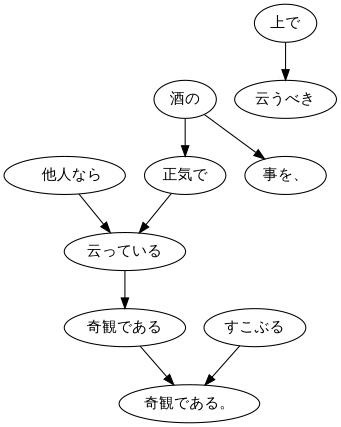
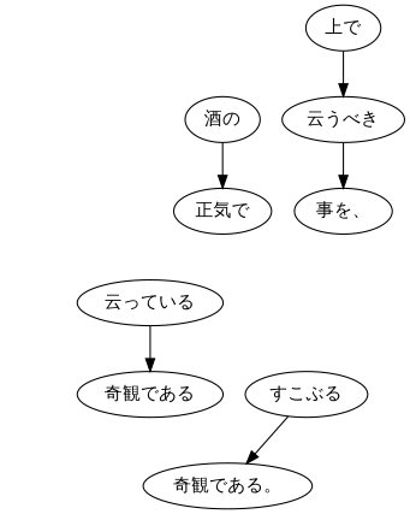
  digraph {
-   n1 [label="　他人なら"]
    n2 [label="云っている"]
    n3 [label="奇観である"]
    n4 [label="酒の"]
    n5 [label="正気で"]
    n6 [label="上で"]
    n7 [label="云うべき"]
    n8 [label="事を、"]
    n9 [label="奇観である。"]
    n10 [label="すこぶる"]
-   n1 -> n2
    n2 -> n3
-   n3 -> n9
    n4 -> n5
-   n5 -> n2
    n6 -> n7
-   n4 -> n8
+   n7 -> n8
    n10 -> n9
  }
